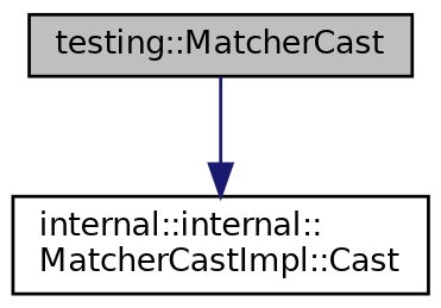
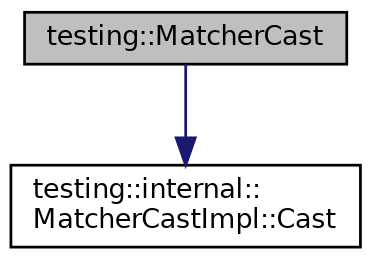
  digraph {
    rankdir=TB
    node [color=black fontname=Helvetica fontsize=10 shape=record style=filled]
    n1 [fillcolor=grey75 fontcolor=black height=0.2 label="testing::MatcherCast" width=0.4]
-   n2 [fillcolor=white height=0.2 label="internal::internal::\lMatcherCastImpl::Cast" width=0.4]
+   n2 [fillcolor=white height=0.2 label="testing::internal::\lMatcherCastImpl::Cast" width=0.4]
    n1 -> n2 [color=midnightblue fontname=Helvetica fontsize=10 labelfontname=Helvetica labelfontsize=10 style=solid]
  }
